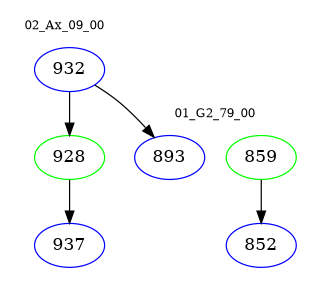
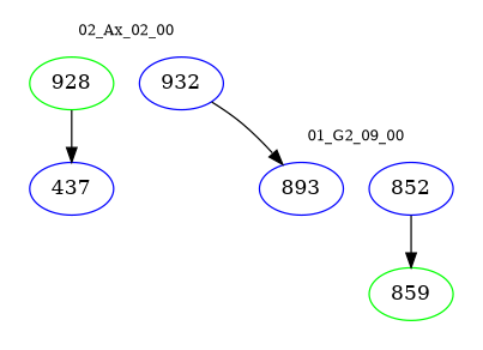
  digraph {
    node [color=blue]
    edge [color=black]
    n1 [label=932]
    n2 [color=green label=928]
-   n3 [label=937]
+   n3 [label=437]
    n4 [label=852]
    n5 [color=green label=859]
    n6 [label=893]
    subgraph cluster_1 {
      color=white
      fontsize=10
-     label="02_Ax_09_00"
+     label="02_Ax_02_00"
      n1
      n2
      n3
    }
    subgraph cluster_2 {
      color=white
      fontsize=10
-     label="01_G2_79_00"
+     label="01_G2_09_00"
      n4
      n5
      n6
    }
-   n1 -> n2
    n1 -> n6
    n2 -> n3
-   n5 -> n4
+   n4 -> n5
  }
